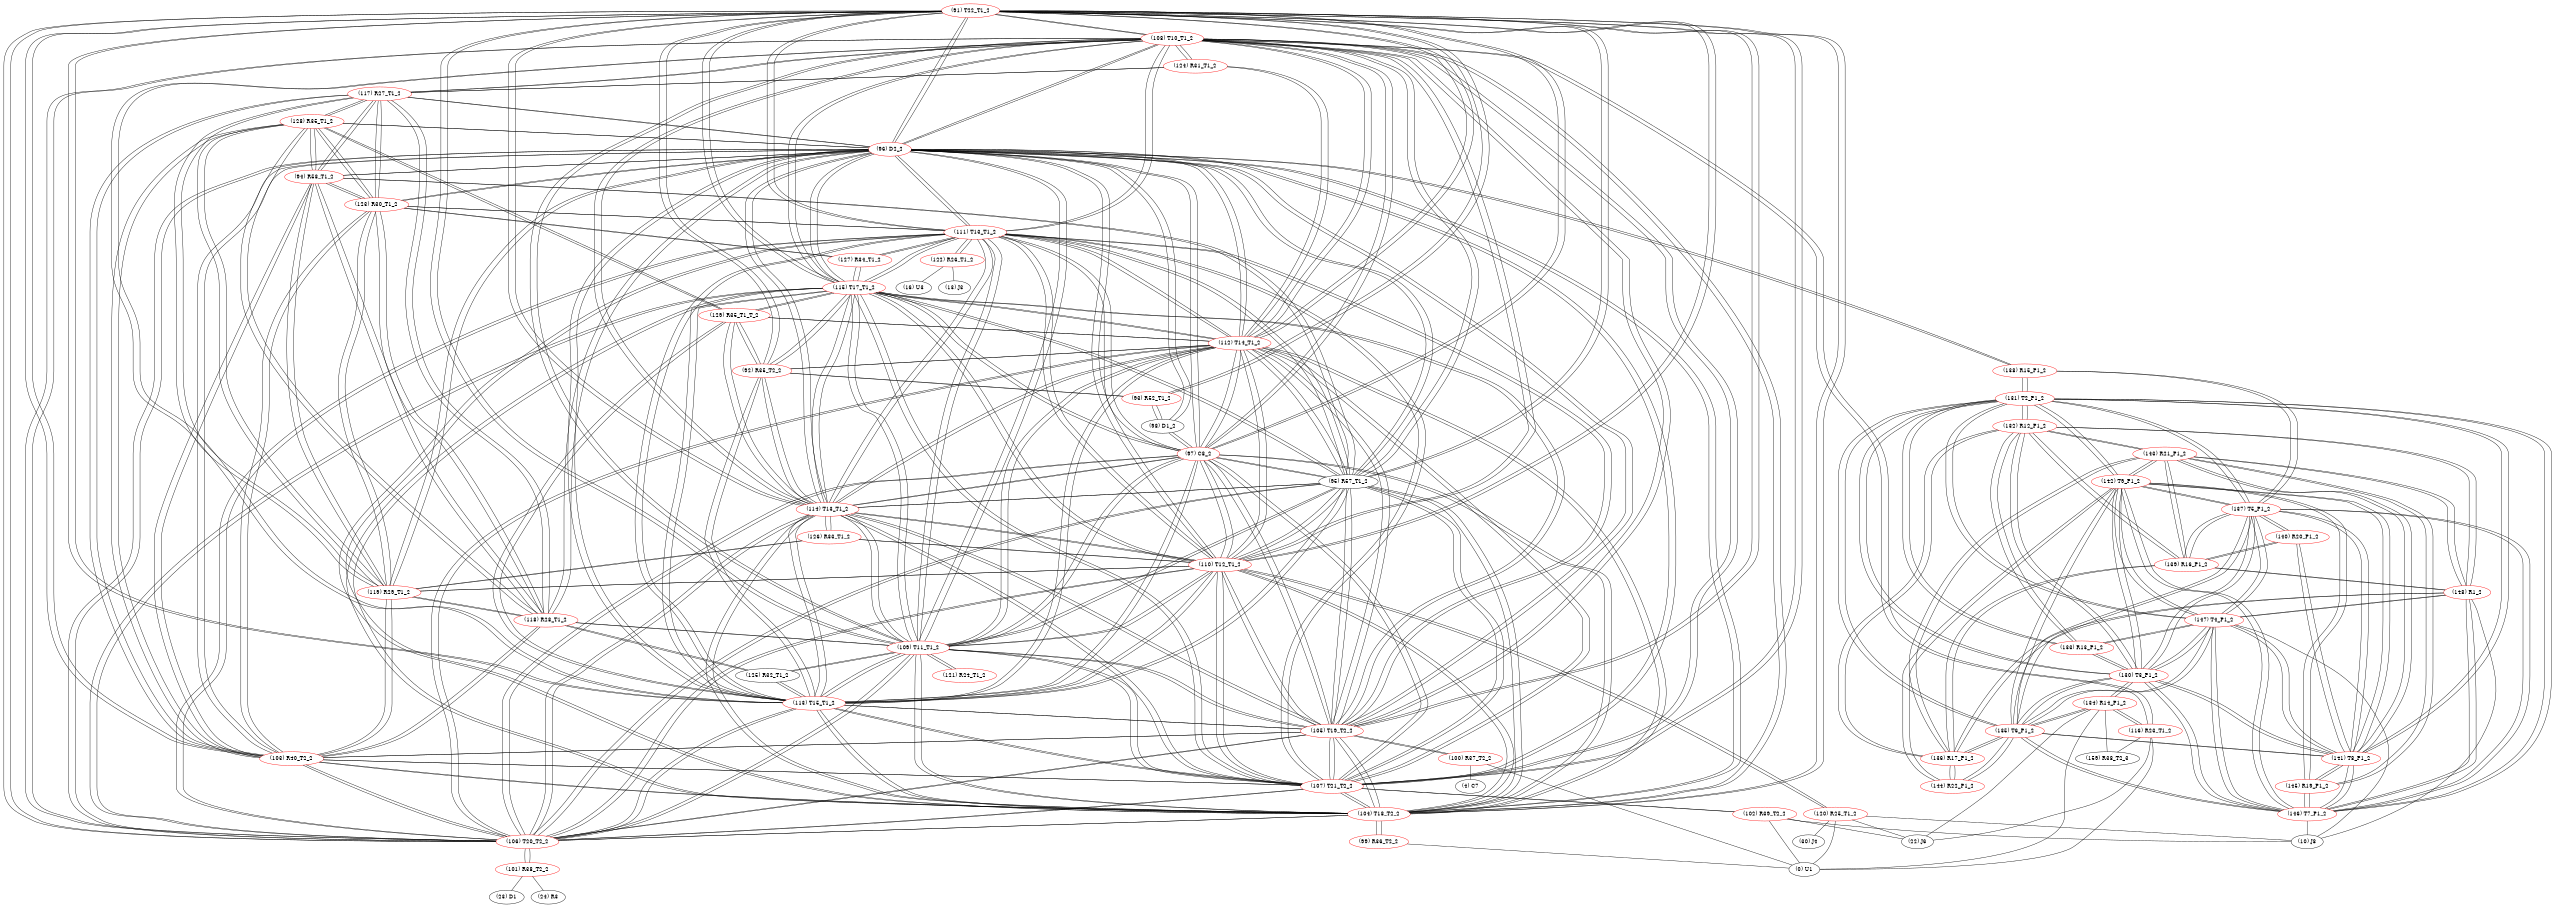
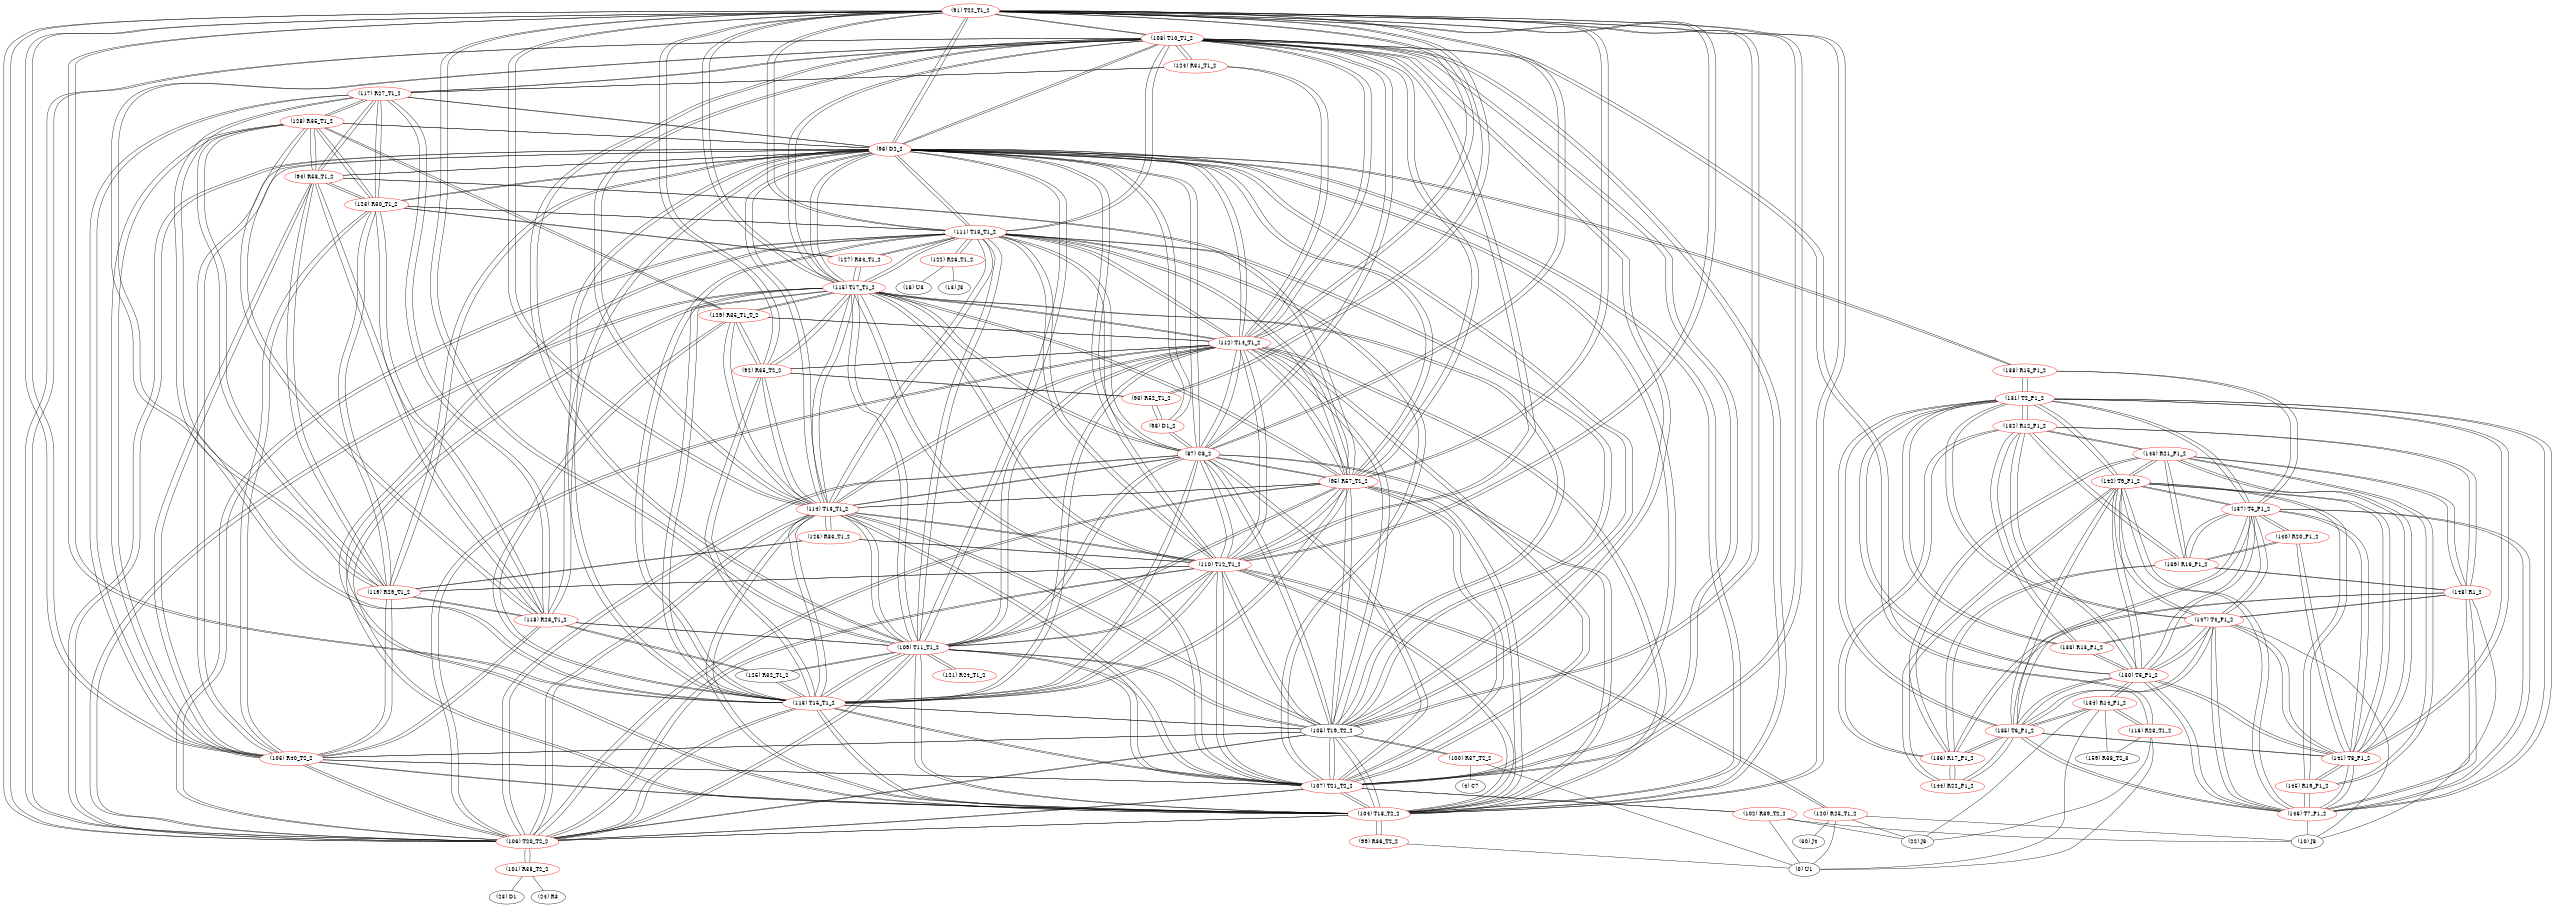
  graph {
    fontname="DejaVu Serif"
    node [color=red fontname="DejaVu Serif"]
    edge [fontname="DejaVu Serif"]
    n1 [label="(91) T22_T1_2"]
    n2 [label="(108) T10_T1_2"]
    n3 [label="(109) T11_T1_2"]
    n4 [label="(110) T12_T1_2"]
    n5 [label="(111) T13_T1_2"]
    n6 [label="(106) T20_T2_2"]
    n7 [label="(112) T14_T1_2"]
    n8 [label="(113) T15_T1_2"]
    n9 [label="(104) T18_T2_2"]
    n10 [label="(107) T21_T2_2"]
-   n11 [label="(105) T19_T2_2"]
-   n12 [label="(97) C8_2"]
+   n11 [color=black label="(105) T19_T2_2"]
+   n12 [label="(87) C8_2"]
    n13 [label="(114) T13_T1_2"]
    n14 [label="(115) T17_T1_2"]
    n15 [label="(96) D2_2"]
-   n16 [color=black label="(95) R57_T1_2"]
+   n16 [label="(95) R57_T1_2"]
    n17 [label="(92) R35_T2_2"]
    n18 [label="(93) R52_T1_2"]
    n19 [label="(103) R40_T2_2"]
    n20 [label="(117) R27_T1_2"]
    n21 [label="(116) R23_T1_2"]
    n22 [label="(124) R31_T1_2"]
    n23 [label="(118) R28_T1_2"]
    n24 [label="(121) R24_T1_2"]
    n25 [color=black label="(125) R32_T1_2"]
    n26 [label="(119) R29_T1_2"]
    n27 [label="(126) R33_T1_2"]
    n28 [label="(120) R25_T1_2"]
    n29 [label="(123) R30_T1_2"]
    n30 [label="(127) R34_T1_2"]
    n31 [label="(122) R26_T1_2"]
    n32 [label="(101) R38_T2_2"]
    n33 [label="(129) R35_T1_T_2"]
    n34 [label="(99) R36_T2_2"]
    n35 [label="(102) R39_T2_2"]
    n36 [label="(100) R37_T2_2"]
-   n37 [color=black label="(98) D1_2"]
+   n37 [label="(98) D1_2"]
    n38 [label="(94) R58_T1_2"]
    n39 [label="(128) R35_T1_2"]
    n40 [label="(138) R15_P1_2"]
    n41 [label="(0) U1" color=""]
    n42 [label="(22) J6" color=""]
    n43 [label="(134) R14_P1_2"]
    n44 [label="(159) R38_T2_3" color=""]
    n45 [label="(10) J8" color=""]
    n46 [label="(30) J4" color=""]
    n47 [label="(13) J3" color=""]
    n48 [label="(16) U3" color=""]
    n49 [label="(23) D1" color=""]
    n50 [label="(24) R3" color=""]
    n51 [label="(4) C7" color=""]
    n52 [label="(137) T5_P1_2"]
    n53 [label="(131) T2_P1_2"]
    n54 [label="(130) T3_P1_2"]
    n55 [label="(135) T6_P1_2"]
    n56 [label="(147) T4_P1_2"]
    n57 [label="(146) T7_P1_2"]
    n58 [label="(142) T9_P1_2"]
    n59 [label="(141) T8_P1_2"]
    n60 [label="(139) R16_P1_2"]
    n61 [label="(140) R20_P1_2"]
    n62 [label="(133) R13_P1_2"]
    n63 [label="(132) R12_P1_2"]
    n64 [label="(144) R22_P1_2"]
    n65 [label="(136) R17_P1_2"]
    n66 [label="(148) R1_2"]
    n67 [label="(145) R19_P1_2"]
    n68 [label="(143) R21_P1_2"]
    n1 -- n2
    n1 -- n3
    n1 -- n4
    n1 -- n5
    n1 -- n6
    n1 -- n7
    n1 -- n8
    n1 -- n9
    n1 -- n10
    n1 -- n11
    n1 -- n12
    n1 -- n13
    n1 -- n14
    n1 -- n15
    n1 -- n16
    n1 -- n17
    n1 -- n18
    n1 -- n19
    n2 -- n1
    n2 -- n3
    n2 -- n4
    n2 -- n5
    n2 -- n6
    n2 -- n7
    n2 -- n8
    n2 -- n9
    n2 -- n10
    n2 -- n11
    n2 -- n12
    n2 -- n13
    n2 -- n14
    n2 -- n15
    n2 -- n16
    n2 -- n20
    n2 -- n21
    n2 -- n22
    n3 -- n1
    n3 -- n2
    n3 -- n4
    n3 -- n5
    n3 -- n6
    n3 -- n7
    n3 -- n8
    n3 -- n9
    n3 -- n10
    n3 -- n11
    n3 -- n12
    n3 -- n13
    n3 -- n14
    n3 -- n15
    n3 -- n16
    n3 -- n23
    n3 -- n24
    n3 -- n25
    n4 -- n1
    n4 -- n2
    n4 -- n3
    n4 -- n5
    n4 -- n6
    n4 -- n7
    n4 -- n8
    n4 -- n9
    n4 -- n10
    n4 -- n11
    n4 -- n12
    n4 -- n13
    n4 -- n14
    n4 -- n15
    n4 -- n16
    n4 -- n26
    n4 -- n27
    n4 -- n28
    n5 -- n1
    n5 -- n2
    n5 -- n3
    n5 -- n4
    n5 -- n6
    n5 -- n7
    n5 -- n8
    n5 -- n9
    n5 -- n10
    n5 -- n11
    n5 -- n12
    n5 -- n13
    n5 -- n14
    n5 -- n15
    n5 -- n16
    n5 -- n29
    n5 -- n30
    n5 -- n31
    n6 -- n1
    n6 -- n2
    n6 -- n3
    n6 -- n4
    n6 -- n5
    n6 -- n7
    n6 -- n8
    n6 -- n9
    n6 -- n10
    n6 -- n11
    n6 -- n12
    n6 -- n13
    n6 -- n14
    n6 -- n15
    n6 -- n16
    n6 -- n19
    n6 -- n32
    n7 -- n1
    n7 -- n2
    n7 -- n3
    n7 -- n4
    n7 -- n5
    n7 -- n6
    n7 -- n8
    n7 -- n9
    n7 -- n10
    n7 -- n11
    n7 -- n12
    n7 -- n13
    n7 -- n14
    n7 -- n15
    n7 -- n16
    n7 -- n17
    n7 -- n22
    n7 -- n33
    n8 -- n1
    n8 -- n2
    n8 -- n3
    n8 -- n4
    n8 -- n5
    n8 -- n6
    n8 -- n7
    n8 -- n9
    n8 -- n10
    n8 -- n11
    n8 -- n12
    n8 -- n13
    n8 -- n14
    n8 -- n15
    n8 -- n16
    n8 -- n17
    n8 -- n25
    n8 -- n33
    n9 -- n1
    n9 -- n2
    n9 -- n3
    n9 -- n4
    n9 -- n5
    n9 -- n6
    n9 -- n7
    n9 -- n8
    n9 -- n10
    n9 -- n11
    n9 -- n12
    n9 -- n13
    n9 -- n14
    n9 -- n15
    n9 -- n16
    n9 -- n19
    n9 -- n34
    n10 -- n1
    n10 -- n2
    n10 -- n3
    n10 -- n4
    n10 -- n5
    n10 -- n6
    n10 -- n7
    n10 -- n8
    n10 -- n9
    n10 -- n11
    n10 -- n12
    n10 -- n13
    n10 -- n14
    n10 -- n15
    n10 -- n16
    n10 -- n19
    n10 -- n35
    n11 -- n1
    n11 -- n2
    n11 -- n3
    n11 -- n4
    n11 -- n5
    n11 -- n6
    n11 -- n7
    n11 -- n8
    n11 -- n9
    n11 -- n10
    n11 -- n12
    n11 -- n13
    n11 -- n14
    n11 -- n15
    n11 -- n16
    n11 -- n19
    n11 -- n36
    n12 -- n1
    n12 -- n2
    n12 -- n3
    n12 -- n4
    n12 -- n5
    n12 -- n6
    n12 -- n7
    n12 -- n8
    n12 -- n9
    n12 -- n10
    n12 -- n11
    n12 -- n13
    n12 -- n14
    n12 -- n15
    n12 -- n16
    n12 -- n37
    n13 -- n1
    n13 -- n2
    n13 -- n3
    n13 -- n4
    n13 -- n5
    n13 -- n6
    n13 -- n7
    n13 -- n8
    n13 -- n9
    n13 -- n10
    n13 -- n11
    n13 -- n12
    n13 -- n14
    n13 -- n15
    n13 -- n16
    n13 -- n17
    n13 -- n27
    n13 -- n33
    n14 -- n1
    n14 -- n2
    n14 -- n3
    n14 -- n4
    n14 -- n5
    n14 -- n6
    n14 -- n7
    n14 -- n8
    n14 -- n9
    n14 -- n10
    n14 -- n11
    n14 -- n12
    n14 -- n13
    n14 -- n15
    n14 -- n16
    n14 -- n17
    n14 -- n30
    n14 -- n33
    n15 -- n1
    n15 -- n2
    n15 -- n3
    n15 -- n4
    n15 -- n5
    n15 -- n6
    n15 -- n7
    n15 -- n8
    n15 -- n9
    n15 -- n10
    n15 -- n11
    n15 -- n12
    n15 -- n13
    n15 -- n14
    n15 -- n16
    n15 -- n19
    n15 -- n20
    n15 -- n23
    n15 -- n26
    n15 -- n29
    n15 -- n37
    n15 -- n38
    n15 -- n39
    n15 -- n40
    n16 -- n1
    n16 -- n2
    n16 -- n3
    n16 -- n4
    n16 -- n5
    n16 -- n6
    n16 -- n7
    n16 -- n8
    n16 -- n9
    n16 -- n10
    n16 -- n11
    n16 -- n12
    n16 -- n13
    n16 -- n14
    n16 -- n15
    n16 -- n38
    n17 -- n1
    n17 -- n7
    n17 -- n8
    n17 -- n13
    n17 -- n14
    n17 -- n18
    n17 -- n33
    n18 -- n1
    n18 -- n17
    n18 -- n37
    n19 -- n1
    n19 -- n6
    n19 -- n9
    n19 -- n10
    n19 -- n11
    n19 -- n15
    n19 -- n20
    n19 -- n23
    n19 -- n26
    n19 -- n29
    n19 -- n38
    n19 -- n39
    n20 -- n2
    n20 -- n15
    n20 -- n19
    n20 -- n22
    n20 -- n23
    n20 -- n26
    n20 -- n29
    n20 -- n38
    n20 -- n39
    n21 -- n2
    n21 -- n41
    n21 -- n42
    n21 -- n43
    n21 -- n44
    n22 -- n2
    n22 -- n7
    n22 -- n20
    n23 -- n3
    n23 -- n15
    n23 -- n19
    n23 -- n20
    n23 -- n25
    n23 -- n26
    n23 -- n29
    n23 -- n38
    n23 -- n39
    n24 -- n3
    n25 -- n3
    n25 -- n8
    n25 -- n23
    n26 -- n4
    n26 -- n15
    n26 -- n19
    n26 -- n20
    n26 -- n23
    n26 -- n27
    n26 -- n29
    n26 -- n38
    n26 -- n39
    n27 -- n4
    n27 -- n13
    n27 -- n26
    n28 -- n4
    n28 -- n41
    n28 -- n42
    n28 -- n45
    n28 -- n46
    n29 -- n5
    n29 -- n15
    n29 -- n19
    n29 -- n20
    n29 -- n23
    n29 -- n26
    n29 -- n30
    n29 -- n38
    n29 -- n39
    n30 -- n5
    n30 -- n14
    n30 -- n29
    n31 -- n5
    n31 -- n47
    n31 -- n48
    n32 -- n6
    n32 -- n49
    n32 -- n50
    n33 -- n7
    n33 -- n8
    n33 -- n13
    n33 -- n14
    n33 -- n17
    n33 -- n39
    n34 -- n9
    n34 -- n41
    n35 -- n10
    n35 -- n41
    n35 -- n42
    n35 -- n45
    n36 -- n11
    n36 -- n41
    n36 -- n51
    n37 -- n12
    n37 -- n15
    n37 -- n18
    n38 -- n15
    n38 -- n16
    n38 -- n19
    n38 -- n20
    n38 -- n23
    n38 -- n26
    n38 -- n29
    n38 -- n39
    n39 -- n15
    n39 -- n19
    n39 -- n20
    n39 -- n23
    n39 -- n26
    n39 -- n29
    n39 -- n33
    n39 -- n38
    n40 -- n15
    n40 -- n52
    n40 -- n53
    n43 -- n21
    n43 -- n41
    n43 -- n42
    n43 -- n44
    n43 -- n54
    n43 -- n55
    n52 -- n40
    n52 -- n53
    n52 -- n54
    n52 -- n55
    n52 -- n56
    n52 -- n57
    n52 -- n58
    n52 -- n59
    n52 -- n60
    n52 -- n61
    n53 -- n40
    n53 -- n52
    n53 -- n54
    n53 -- n55
    n53 -- n56
    n53 -- n57
    n53 -- n58
    n53 -- n59
    n53 -- n62
    n53 -- n63
    n54 -- n43
    n54 -- n52
    n54 -- n53
    n54 -- n55
    n54 -- n56
    n54 -- n57
    n54 -- n58
    n54 -- n59
    n54 -- n62
    n54 -- n63
    n55 -- n43
    n55 -- n52
    n55 -- n53
    n55 -- n54
    n55 -- n56
    n55 -- n57
    n55 -- n58
    n55 -- n59
    n55 -- n64
    n55 -- n65
    n56 -- n45
    n56 -- n52
    n56 -- n53
    n56 -- n54
    n56 -- n55
    n56 -- n57
    n56 -- n58
    n56 -- n59
    n56 -- n62
    n56 -- n66
    n57 -- n45
    n57 -- n52
    n57 -- n53
    n57 -- n54
    n57 -- n55
    n57 -- n56
    n57 -- n58
    n57 -- n59
    n57 -- n66
    n57 -- n67
    n58 -- n52
    n58 -- n53
    n58 -- n54
    n58 -- n55
    n58 -- n56
    n58 -- n57
    n58 -- n59
    n58 -- n64
    n58 -- n67
    n58 -- n68
    n59 -- n52
    n59 -- n53
    n59 -- n54
    n59 -- n55
    n59 -- n56
    n59 -- n57
    n59 -- n58
    n59 -- n61
    n59 -- n67
    n59 -- n68
    n60 -- n52
    n60 -- n61
    n60 -- n63
    n60 -- n65
    n60 -- n66
    n60 -- n68
    n61 -- n52
    n61 -- n59
    n61 -- n60
    n62 -- n53
    n62 -- n54
    n62 -- n56
    n62 -- n63
    n63 -- n53
    n63 -- n54
    n63 -- n60
    n63 -- n62
    n63 -- n65
    n63 -- n66
    n63 -- n68
    n64 -- n55
    n64 -- n58
    n64 -- n65
    n65 -- n55
    n65 -- n60
    n65 -- n63
    n65 -- n64
    n65 -- n66
    n65 -- n68
    n66 -- n45
    n66 -- n56
    n66 -- n57
    n66 -- n60
    n66 -- n63
    n66 -- n65
    n66 -- n68
    n67 -- n57
    n67 -- n58
    n67 -- n59
    n67 -- n68
    n68 -- n58
    n68 -- n59
    n68 -- n60
    n68 -- n63
    n68 -- n65
    n68 -- n66
    n68 -- n67
  }
